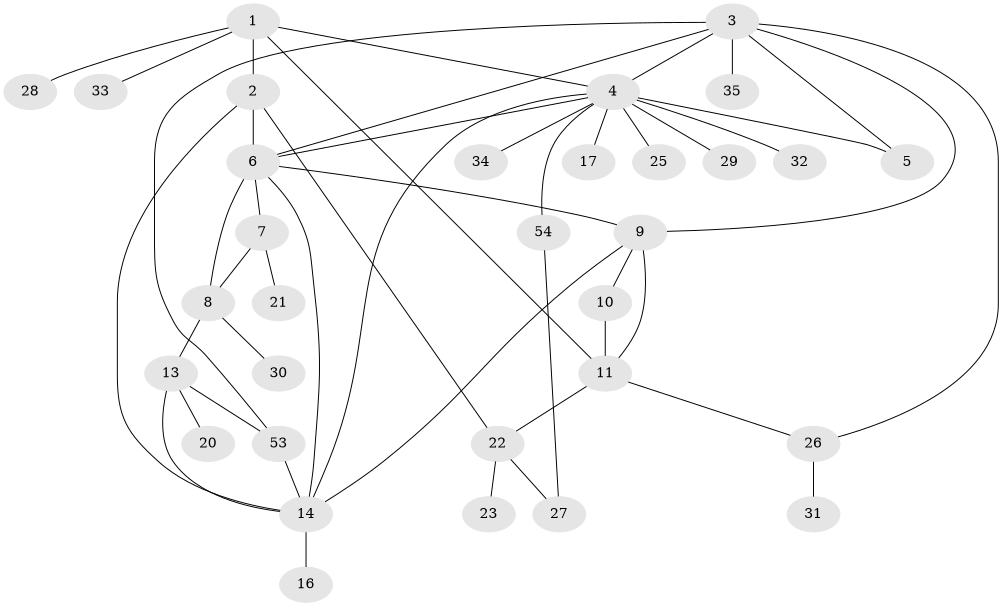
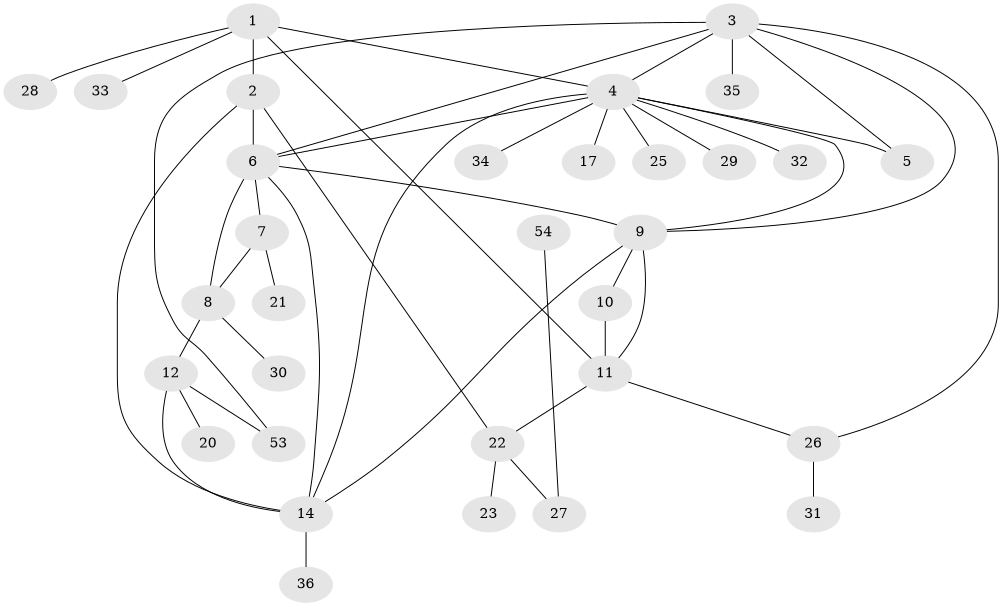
  graph {
    node [color=gray90 style=filled]
    edge [weight=1.0]
    1
    2
    4
    11
    28
    33
    6
    14
    22
    5
    17
    n12 [label=54]
    25
    29
    32
    34
    26
    9
    7
    8
-   16
+   16 [label=36]
    23
    27
    3
    n25 [label=53]
    n26 [label=35]
    10
    31
    21
-   12 [label=13]
+   12
    30
    20
    1 -- 2 [weight=2.0]
    1 -- 4
    1 -- 11
    1 -- 28
    1 -- 33
    2 -- 6
    2 -- 14
    2 -- 22
    4 -- 6
    4 -- 14
    4 -- 5
    4 -- 17
-   4 -- n12
+   4 -- 9
    4 -- 25
    4 -- 29
    4 -- 32
    4 -- 34
    11 -- 22
    11 -- 26
    6 -- 14
    6 -- 9
    6 -- 7
    6 -- 8 [weight=5.0]
    14 -- 16 [weight=3.0]
    22 -- 23 [weight=2.0]
    22 -- 27
    n12 -- 27
    26 -- 31
    9 -- 11
    9 -- 14
    9 -- 10
    7 -- 8
    7 -- 21
    8 -- 12
    8 -- 30
    3 -- 4
    3 -- 6
    3 -- 5
    3 -- 26
    3 -- 9
    3 -- n25
    3 -- n26
-   n25 -- 14
    10 -- 11
    12 -- 14
    12 -- n25
    12 -- 20 [weight=4.0]
  }
